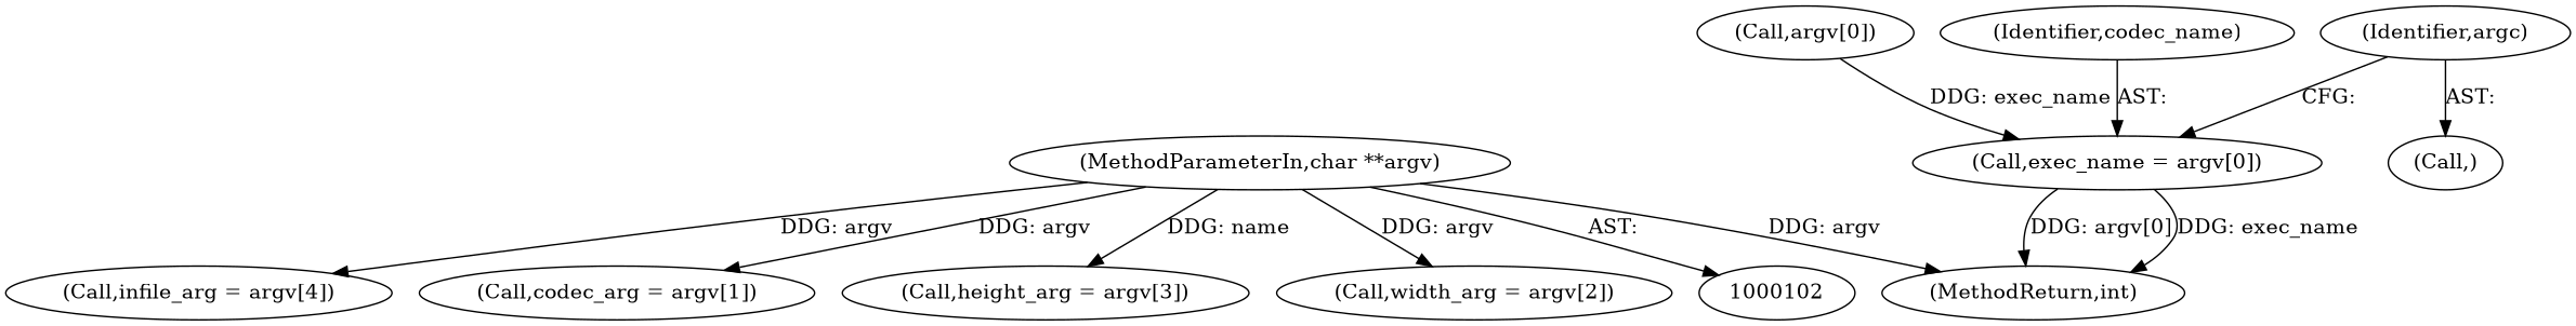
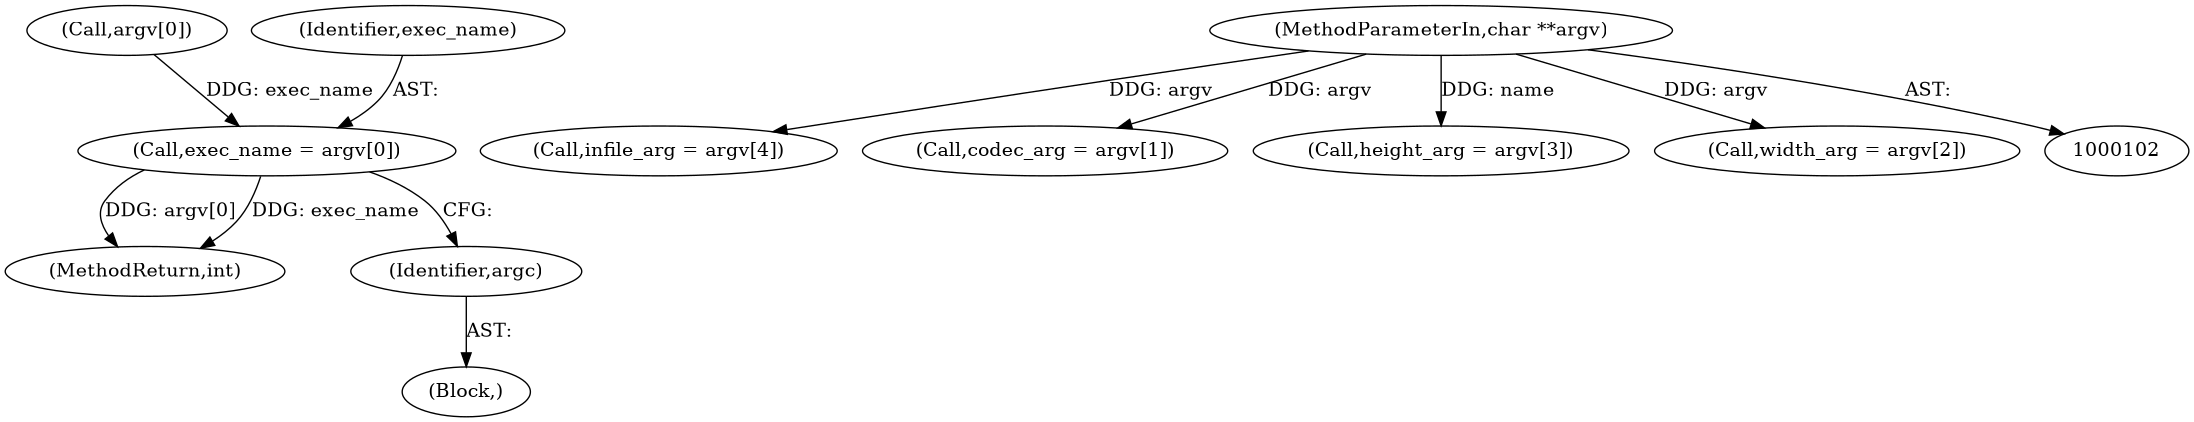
  digraph {
    n1 [label="(Call,exec_name = argv[0])"]
    n2 [label="(MethodReturn,int)"]
    n3 [label="(Call,argv[0])"]
-   n4 [label="(Call,)"]
+   n4 [label="(Block,)"]
    n5 [label="(MethodParameterIn,char **argv)"]
    n6 [label="(Call,infile_arg = argv[4])"]
    n7 [label="(Call,codec_arg = argv[1])"]
    n8 [label="(Call,height_arg = argv[3])"]
    n9 [label="(Call,width_arg = argv[2])"]
    1000102
-   n11 [label="(Identifier,codec_name)"]
+   n11 [label="(Identifier,exec_name)"]
    n12 [label="(Identifier,argc)"]
    n1 -> n2 [label="DDG: argv[0]"]
    n1 -> n2 [label="DDG: exec_name"]
    n3 -> n1 [label="DDG: exec_name"]
-   n5 -> n2 [label="DDG: argv"]
    n5 -> n6 [label="DDG: argv"]
    n5 -> n7 [label="DDG: argv"]
    n5 -> n8 [label="DDG: name"]
    n5 -> n9 [label="DDG: argv"]
    n5 -> 1000102 [label="AST: "]
    n11 -> n1 [label="AST: "]
-   n12 -> n1 [label="CFG: "]
+   n1 -> n12 [label="CFG: "]
    n12 -> n4 [label="AST: "]
  }
